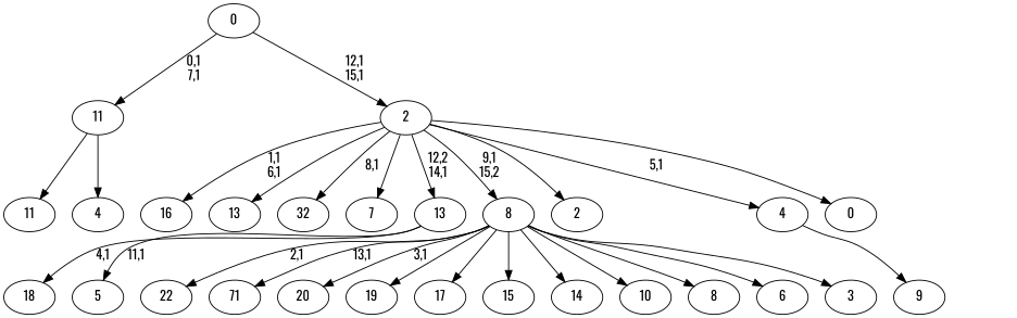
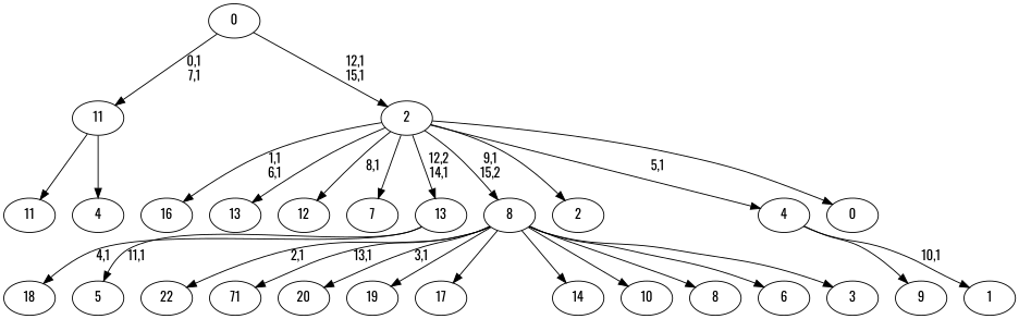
  digraph {
    fontname=Oswald
    node [fontname=Oswald]
    edge [fontname=Oswald]
    n1 [label=22]
    n2 [label=71]
    n3 [label=20]
    n4 [label=19]
    n5 [label=18]
    n6 [label=17]
    n7 [label=16]
-   n8 [label=15]
    n9 [label=14]
    n10 [label=13]
-   n11 [label=32]
+   n11 [label=12]
    n12 [label=11]
    n13 [label=10]
    n14 [label=9]
    n15 [label=8]
    n16 [label=7]
    n17 [label=6]
    n18 [label=5]
    13
    n20 [label=4]
    11
    n22 [label=3]
    8
    n24 [label=2]
+   n25 [label=1]
    4
    n27 [label=0]
    2
    0
    13 -> n5 [label="4,1"]
    13 -> n18 [label="11,1"]
    11 -> n12
    11 -> n20
    8 -> n1 [label="2,1"]
    8 -> n2 [label="13,1"]
    8 -> n3 [label="3,1"]
    8 -> n4
    8 -> n6
-   8 -> n8
    8 -> n9
    8 -> n13
    8 -> n15
    8 -> n17
    8 -> n22
    4 -> n14
+   4 -> n25 [label="10,1"]
    2 -> n7 [label="1,1\n6,1"]
    2 -> n10
    2 -> n11 [label="8,1"]
    2 -> n16
    2 -> 13 [label="12,2\n14,1"]
    2 -> 8 [label="9,1\n15,2"]
    2 -> n24
    2 -> 4 [label="5,1"]
    2 -> n27
    0 -> 11 [label="0,1\n7,1"]
    0 -> 2 [label="12,1\n15,1"]
  }
